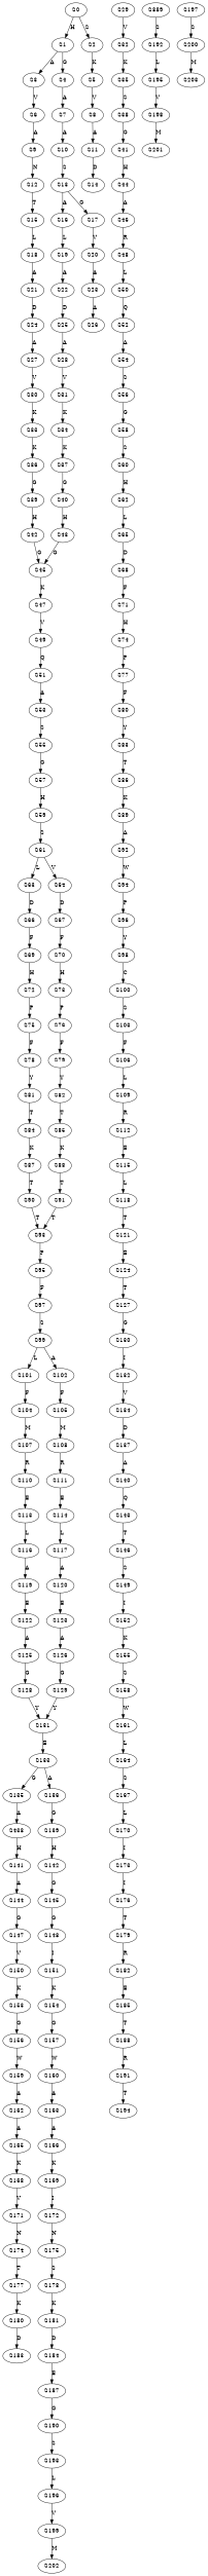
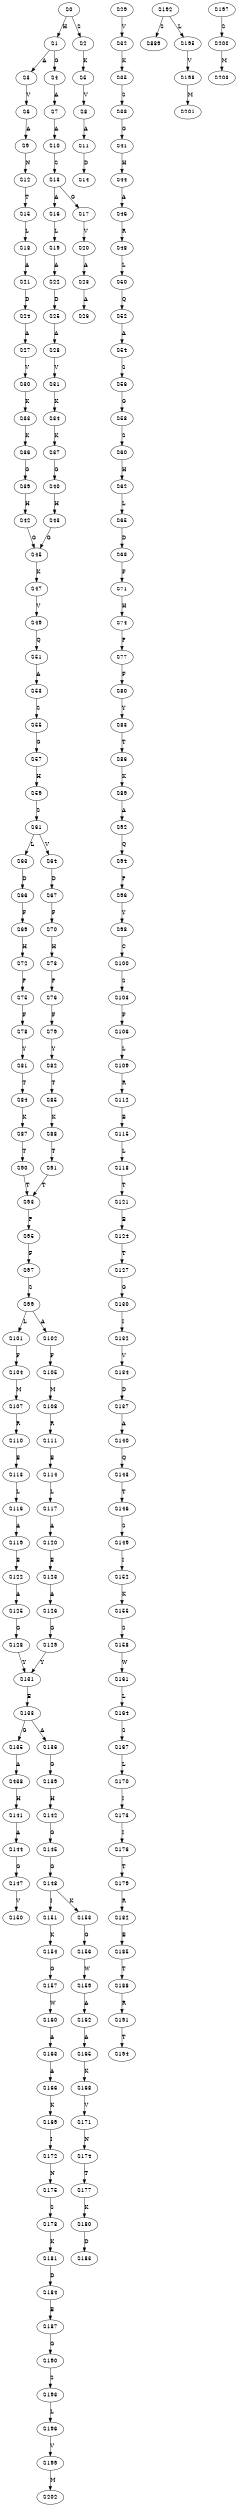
  strict digraph {
    S0
    S1
    S2
    S3
    S4
    S5
    S6
    S7
    S8
    S9
    S10
    S11
    S12
    S13
    S14
    S15
    S16
    S17
    S18
    S19
    S20
    S21
    S22
    S23
    S24
    S25
    S26
    S27
    S28
    S30
    S31
    S29
    S32
    S33
    S34
    S35
    S36
    S37
    S38
    S39
    S40
    S41
    S42
    S43
    S44
    S45
    S46
    S47
    S48
    S49
    S50
    S51
    S52
    S53
    S54
    S55
    S56
    S57
    S58
    S59
    S60
    S61
    S62
    S63
    S64
    S65
    S66
    S67
    S68
    S69
    S70
    S71
    S72
    S73
    S74
    S75
    S76
    S77
    S78
    S79
    S80
    S81
    S82
    S83
    S84
    S85
    S86
    S87
    S88
    S89
    S90
    S91
    S92
    S93
    S94
    S95
    S96
    S97
    S98
    S99
    S100
    S101
    S102
    S103
    S104
    S105
    S106
    S107
    S108
    S109
    S110
    S111
    S112
    S113
    S114
    S115
    S116
    S117
    S118
    S119
    S120
    S121
    S122
    S123
    S124
    S125
    S126
    S127
    S128
    S129
    S130
    S131
    S132
    S133
    S134
    S135
    S136
    S137
    n139 [label=S438]
    S139
    S140
    S141
    S142
    S143
    S144
    S145
    S146
    S147
    S148
    S149
    S150
    S151
    S152
    S153
    S154
    S155
    S156
    S157
    S158
    S159
    S160
    S161
    S162
    S163
    S164
    S165
    S166
    S167
    S168
    S169
    S170
    S171
    S172
    S173
    S174
    S175
    S176
    S177
    S178
    S179
    S180
    S181
    S182
    S183
    S184
    S185
    S187
    S188
    S190
    S191
    n191 [label=S889]
    S192
    S193
    S194
    S195
    S196
    S198
    S199
    S197
    S200
    S201
    S202
    S203
    S0 -> S1 [label=H]
    S0 -> S2 [label=S]
    S1 -> S3 [label=A]
    S1 -> S4 [label=G]
    S2 -> S5 [label=K]
    S3 -> S6 [label=V]
    S4 -> S7 [label=A]
    S5 -> S8 [label=V]
    S6 -> S9 [label=A]
    S7 -> S10 [label=A]
    S8 -> S11 [label=A]
    S9 -> S12 [label=N]
    S10 -> S13 [label=S]
    S11 -> S14 [label=D]
    S12 -> S15 [label=T]
    S13 -> S16 [label=A]
    S13 -> S17 [label=G]
    S15 -> S18 [label=L]
    S16 -> S19 [label=L]
    S17 -> S20 [label=V]
    S18 -> S21 [label=A]
    S19 -> S22 [label=A]
    S20 -> S23 [label=A]
    S21 -> S24 [label=D]
    S22 -> S25 [label=D]
    S23 -> S26 [label=A]
    S24 -> S27 [label=A]
    S25 -> S28 [label=A]
    S27 -> S30 [label=V]
    S28 -> S31 [label=V]
    S30 -> S33 [label=K]
    S31 -> S34 [label=K]
    S29 -> S32 [label=V]
    S32 -> S35 [label=K]
    S33 -> S36 [label=K]
    S34 -> S37 [label=K]
    S35 -> S38 [label=S]
    S36 -> S39 [label=G]
    S37 -> S40 [label=G]
    S38 -> S41 [label=G]
    S39 -> S42 [label=H]
    S40 -> S43 [label=H]
    S41 -> S44 [label=H]
    S42 -> S45 [label=G]
    S43 -> S45 [label=G]
    S44 -> S46 [label=A]
    S45 -> S47 [label=K]
    S46 -> S48 [label=R]
    S47 -> S49 [label=V]
    S48 -> S50 [label=L]
    S49 -> S51 [label=Q]
    S50 -> S52 [label=Q]
    S51 -> S53 [label=A]
    S52 -> S54 [label=A]
    S53 -> S55 [label=S]
    S54 -> S56 [label=S]
    S55 -> S57 [label=G]
    S56 -> S58 [label=G]
    S57 -> S59 [label=H]
    S58 -> S60 [label=S]
    S59 -> S61 [label=S]
    S60 -> S62 [label=H]
    S61 -> S63 [label=L]
    S61 -> S64 [label=V]
    S62 -> S65 [label=L]
    S63 -> S66 [label=D]
    S64 -> S67 [label=D]
    S65 -> S68 [label=D]
    S66 -> S69 [label=F]
    S67 -> S70 [label=F]
    S68 -> S71 [label=F]
    S69 -> S72 [label=H]
    S70 -> S73 [label=H]
    S71 -> S74 [label=H]
    S72 -> S75 [label=P]
    S73 -> S76 [label=P]
    S74 -> S77 [label=P]
    S75 -> S78 [label=F]
    S76 -> S79 [label=F]
    S77 -> S80 [label=F]
    S78 -> S81 [label=Y]
    S79 -> S82 [label=Y]
    S80 -> S83 [label=Y]
    S81 -> S84 [label=T]
    S82 -> S85 [label=T]
    S83 -> S86 [label=T]
    S84 -> S87 [label=K]
    S85 -> S88 [label=K]
    S86 -> S89 [label=K]
    S87 -> S90 [label=T]
    S88 -> S91 [label=T]
    S89 -> S92 [label=A]
    S90 -> S93 [label=T]
    S91 -> S93 [label=T]
-   S92 -> S94 [label=W]
+   S92 -> S94 [label=Q]
    S93 -> S95 [label=P]
    S94 -> S96 [label=P]
    S95 -> S97 [label=F]
    S96 -> S98 [label=Y]
    S97 -> S99 [label=S]
    S98 -> S100 [label=C]
    S99 -> S101 [label=L]
    S99 -> S102 [label=A]
    S100 -> S103 [label=S]
    S101 -> S104 [label=F]
    S102 -> S105 [label=F]
    S103 -> S106 [label=F]
    S104 -> S107 [label=M]
    S105 -> S108 [label=M]
    S106 -> S109 [label=L]
    S107 -> S110 [label=R]
    S108 -> S111 [label=R]
    S109 -> S112 [label=R]
    S110 -> S113 [label=E]
    S111 -> S114 [label=E]
    S112 -> S115 [label=E]
    S113 -> S116 [label=L]
    S114 -> S117 [label=L]
    S115 -> S118 [label=L]
    S116 -> S119 [label=A]
    S117 -> S120 [label=A]
    S118 -> S121 [label=T]
    S119 -> S122 [label=E]
    S120 -> S123 [label=E]
    S121 -> S124 [label=E]
    S122 -> S125 [label=A]
    S123 -> S126 [label=A]
    S124 -> S127 [label=T]
    S125 -> S128 [label=G]
    S126 -> S129 [label=G]
    S127 -> S130 [label=G]
    S128 -> S131 [label=Y]
    S129 -> S131 [label=Y]
    S130 -> S132 [label=I]
    S131 -> S133 [label=E]
    S132 -> S134 [label=V]
    S133 -> S135 [label=G]
    S133 -> S136 [label=A]
    S134 -> S137 [label=D]
    S135 -> n139 [label=A]
    S136 -> S139 [label=G]
    S137 -> S140 [label=A]
    n139 -> S141 [label=H]
    S139 -> S142 [label=H]
    S140 -> S143 [label=Q]
    S141 -> S144 [label=A]
    S142 -> S145 [label=G]
    S143 -> S146 [label=T]
    S144 -> S147 [label=G]
    S145 -> S148 [label=G]
    S146 -> S149 [label=S]
    S147 -> S150 [label=V]
    S148 -> S151 [label=I]
    S149 -> S152 [label=I]
-   S150 -> S153 [label=K]
+   S148 -> S153 [label=K]
    S151 -> S154 [label=K]
    S152 -> S155 [label=K]
    S153 -> S156 [label=G]
    S154 -> S157 [label=G]
    S155 -> S158 [label=S]
    S156 -> S159 [label=W]
    S157 -> S160 [label=W]
    S158 -> S161 [label=W]
    S159 -> S162 [label=A]
    S160 -> S163 [label=A]
    S161 -> S164 [label=L]
    S162 -> S165 [label=A]
    S163 -> S166 [label=A]
    S164 -> S167 [label=S]
    S165 -> S168 [label=K]
    S166 -> S169 [label=K]
    S167 -> S170 [label=L]
    S168 -> S171 [label=V]
    S169 -> S172 [label=I]
    S170 -> S173 [label=I]
    S171 -> S174 [label=N]
    S172 -> S175 [label=N]
    S173 -> S176 [label=I]
    S174 -> S177 [label=T]
    S175 -> S178 [label=S]
    S176 -> S179 [label=T]
    S177 -> S180 [label=K]
    S178 -> S181 [label=K]
    S179 -> S182 [label=R]
    S180 -> S183 [label=D]
    S181 -> S184 [label=D]
    S182 -> S185 [label=E]
    S184 -> S187 [label=E]
    S185 -> S188 [label=T]
    S187 -> S190 [label=G]
    S188 -> S191 [label=R]
    S190 -> S193 [label=S]
    S191 -> S194 [label=T]
-   n191 -> S192 [label=S]
+   S192 -> n191 [label=S]
    S192 -> S195 [label=L]
    S193 -> S196 [label=L]
    S195 -> S198 [label=V]
    S196 -> S199 [label=V]
    S198 -> S201 [label=M]
    S199 -> S202 [label=M]
    S197 -> S200 [label=S]
    S200 -> S203 [label=M]
  }
